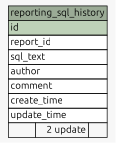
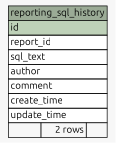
  digraph {
    bgcolor="#f7f7f7"
    fontname=Ubuntu
    fontsize=14
    nodesep=0.18
    rankdir=TB
    ranksep=0.46
-   n1 [fontname=Ubuntu fontsize=14 label=<     <TABLE BORDER="0" CELLBORDER="1" CELLSPACING="0" BGCOLOR="#ffffff">       <TR><TD COLSPAN="3" BGCOLOR="#9bab96" ALIGN="CENTER">reporting_sql_history</TD></TR>       <TR><TD PORT="id" COLSPAN="3" BGCOLOR="#bed1b8" ALIGN="LEFT">id</TD></TR>       <TR><TD PORT="report_id" COLSPAN="3" ALIGN="LEFT">report_id</TD></TR>       <TR><TD PORT="sql_text" COLSPAN="3" ALIGN="LEFT">sql_text</TD></TR>       <TR><TD PORT="author" COLSPAN="3" ALIGN="LEFT">author</TD></TR>       <TR><TD PORT="comment" COLSPAN="3" ALIGN="LEFT">comment</TD></TR>       <TR><TD PORT="create_time" COLSPAN="3" ALIGN="LEFT">create_time</TD></TR>       <TR><TD PORT="update_time" COLSPAN="3" ALIGN="LEFT">update_time</TD></TR>       <TR><TD ALIGN="LEFT" BGCOLOR="#f7f7f7">  </TD><TD ALIGN="RIGHT" BGCOLOR="#f7f7f7">2 update</TD><TD ALIGN="RIGHT" BGCOLOR="#f7f7f7">  </TD></TR>     </TABLE>> shape=plaintext]
+   n1 [fontname=Ubuntu fontsize=14 label=<     <TABLE BORDER="0" CELLBORDER="1" CELLSPACING="0" BGCOLOR="#ffffff">       <TR><TD COLSPAN="3" BGCOLOR="#9bab96" ALIGN="CENTER">reporting_sql_history</TD></TR>       <TR><TD PORT="id" COLSPAN="3" BGCOLOR="#bed1b8" ALIGN="LEFT">id</TD></TR>       <TR><TD PORT="report_id" COLSPAN="3" ALIGN="LEFT">report_id</TD></TR>       <TR><TD PORT="sql_text" COLSPAN="3" ALIGN="LEFT">sql_text</TD></TR>       <TR><TD PORT="author" COLSPAN="3" ALIGN="LEFT">author</TD></TR>       <TR><TD PORT="comment" COLSPAN="3" ALIGN="LEFT">comment</TD></TR>       <TR><TD PORT="create_time" COLSPAN="3" ALIGN="LEFT">create_time</TD></TR>       <TR><TD PORT="update_time" COLSPAN="3" ALIGN="LEFT">update_time</TD></TR>       <TR><TD ALIGN="LEFT" BGCOLOR="#f7f7f7">  </TD><TD ALIGN="RIGHT" BGCOLOR="#f7f7f7">2 rows</TD><TD ALIGN="RIGHT" BGCOLOR="#f7f7f7">  </TD></TR>     </TABLE>> shape=plaintext]
  }
